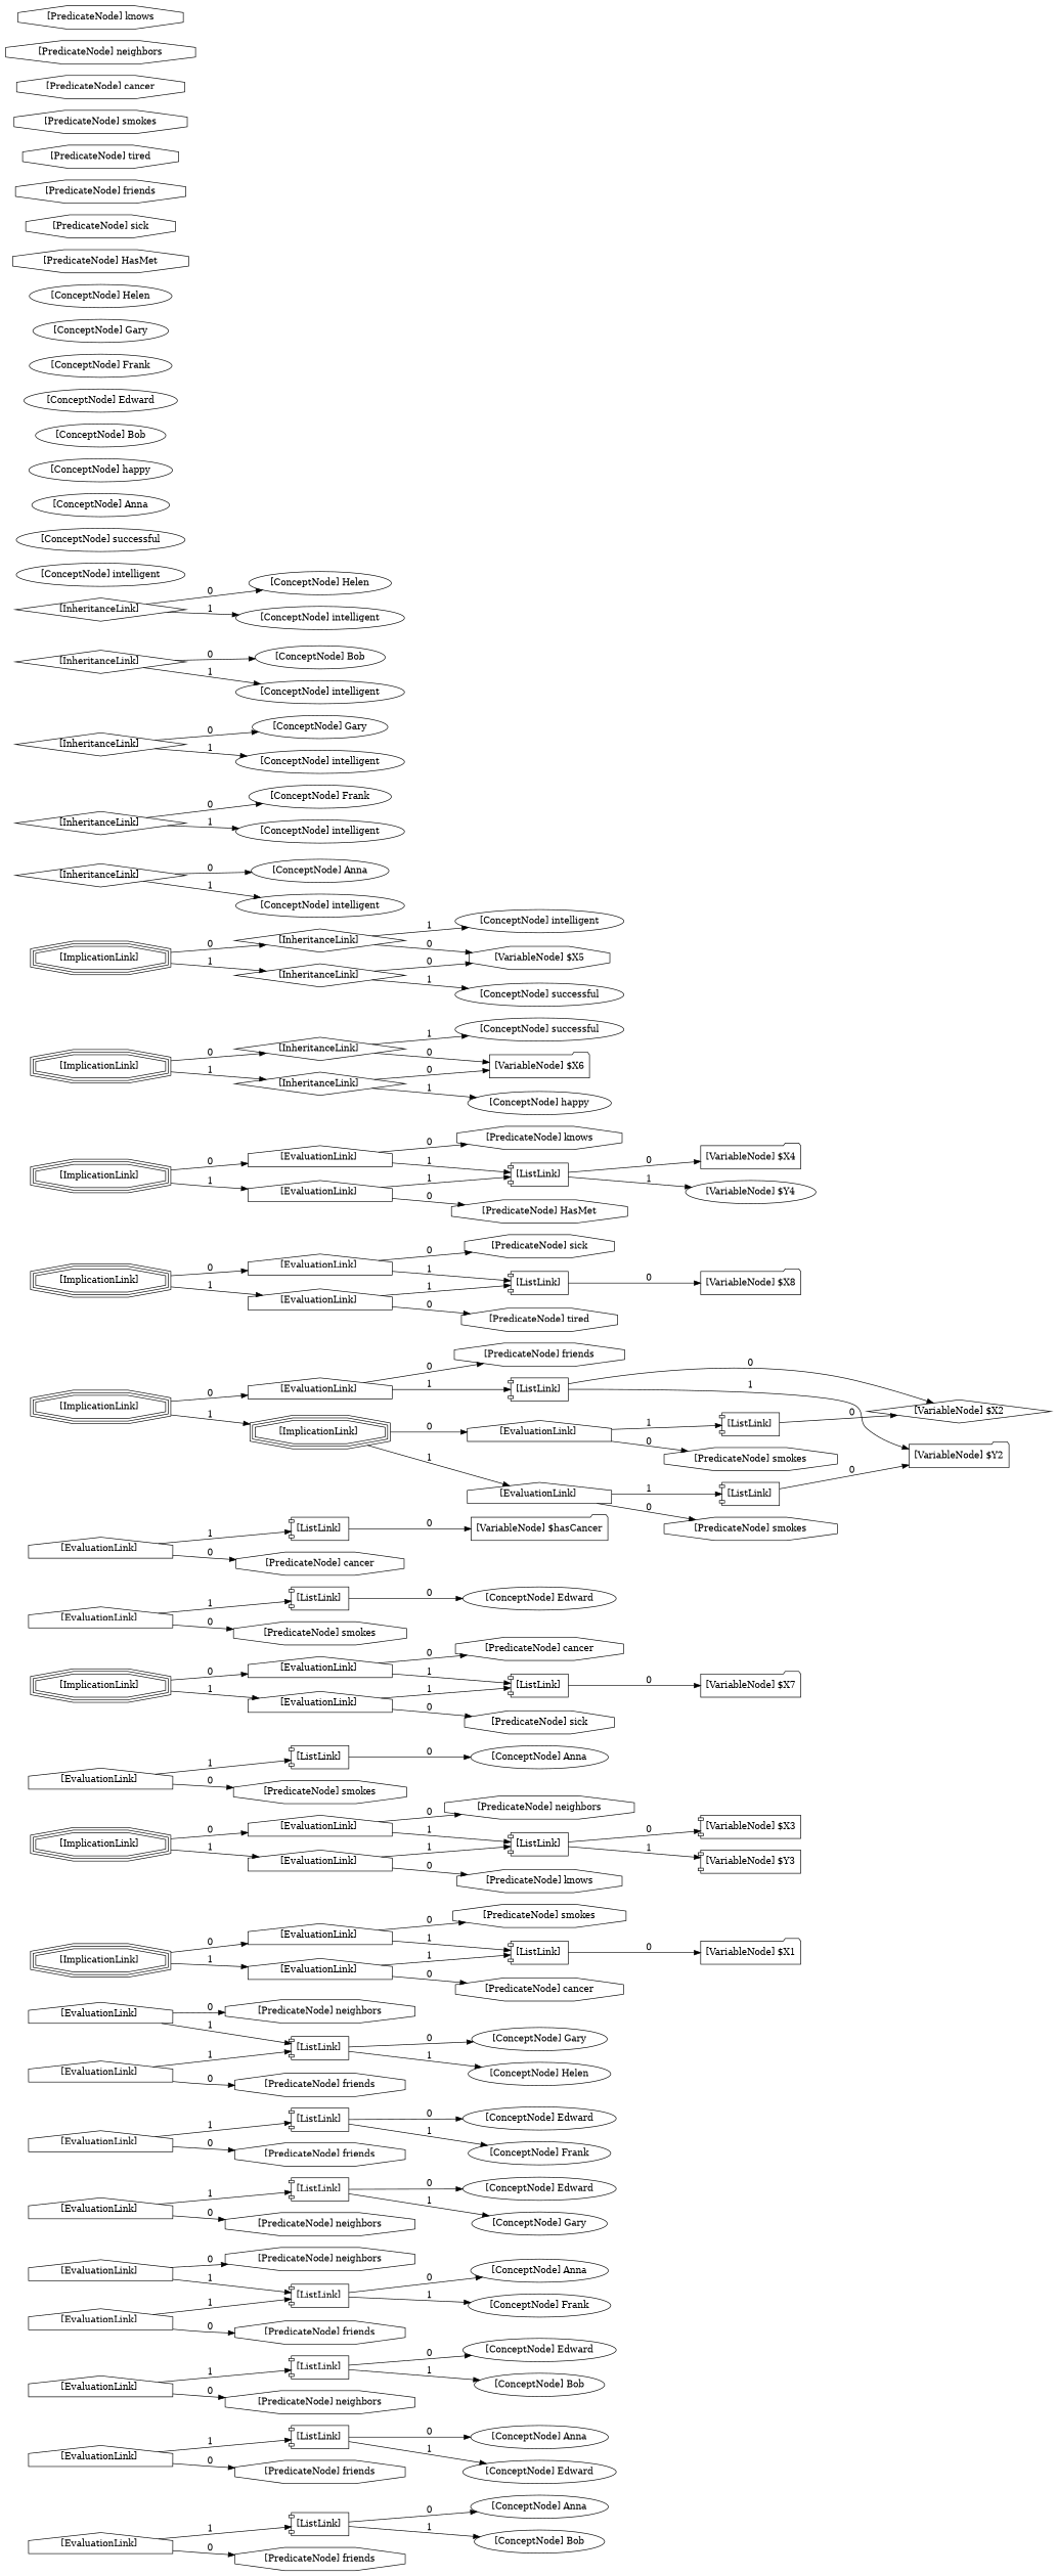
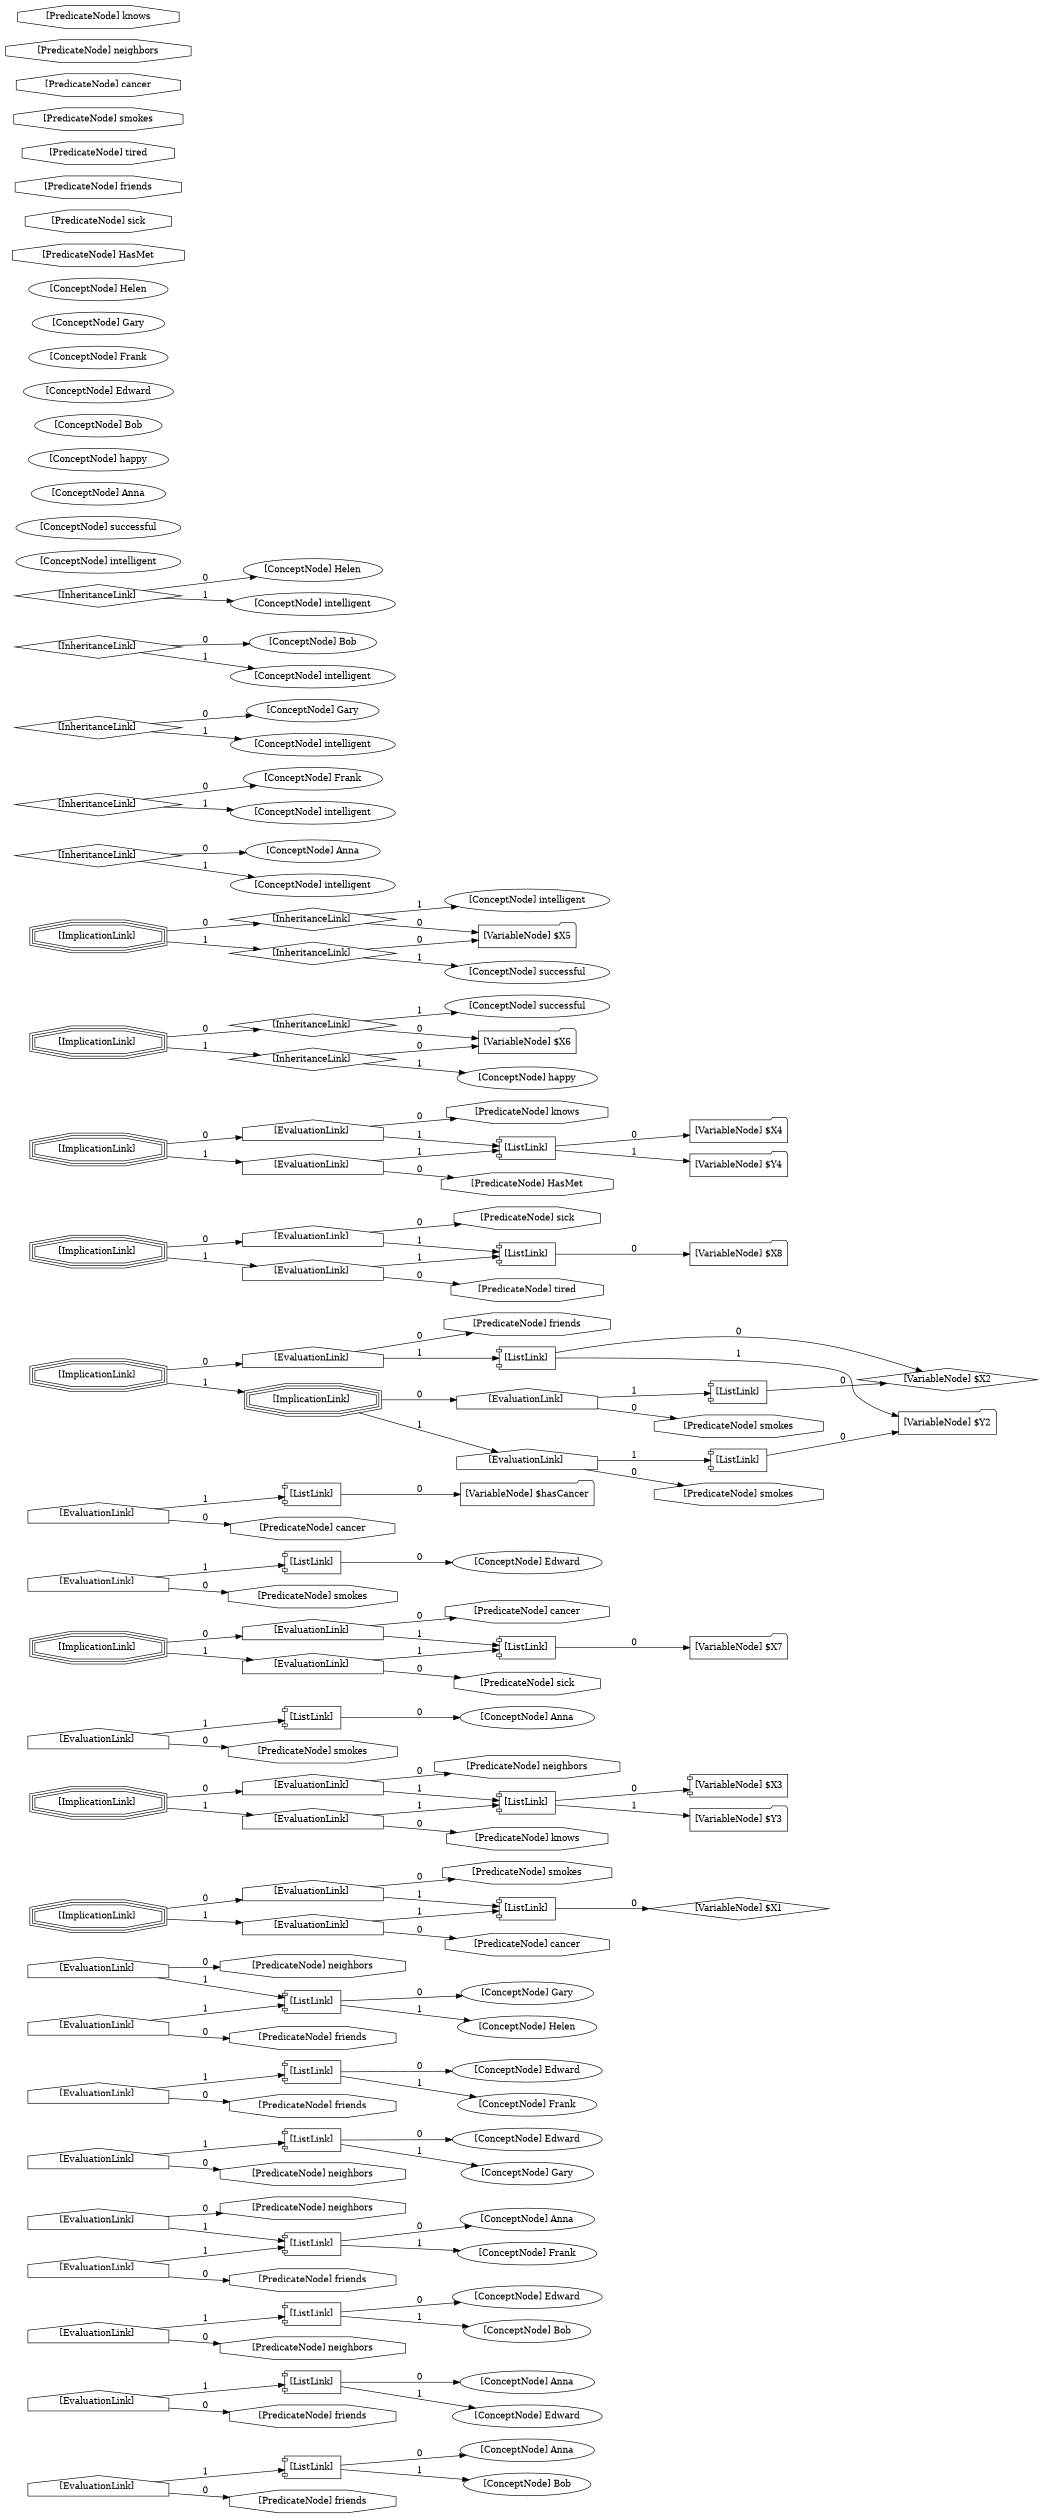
  digraph {
    rankdir=LR
    node [shape=ellipse]
    n1 [label="[ListLink] " shape=component]
    n2 [label="[ConceptNode] Anna"]
    n3 [label="[ConceptNode] Bob"]
    n4 [label="[ListLink] " shape=component]
    n5 [label="[ConceptNode] Anna"]
    n6 [label="[ConceptNode] Edward"]
    n7 [label="[ListLink] " shape=component]
    n8 [label="[ConceptNode] Edward"]
    n9 [label="[ConceptNode] Bob"]
    n10 [label="[ListLink] " shape=component]
    n11 [label="[ConceptNode] Anna"]
    n12 [label="[ConceptNode] Frank"]
    n13 [label="[ListLink] " shape=component]
    n14 [label="[ConceptNode] Edward"]
    n15 [label="[ConceptNode] Gary"]
    n16 [label="[ListLink] " shape=component]
    n17 [label="[ConceptNode] Edward"]
    n18 [label="[ConceptNode] Frank"]
    n19 [label="[ListLink] " shape=component]
    n20 [label="[ConceptNode] Gary"]
    n21 [label="[ConceptNode] Helen"]
    n22 [label="[ListLink] " shape=component]
-   n23 [label="[VariableNode] $X1" shape=folder]
+   n23 [label="[VariableNode] $X1" shape=diamond]
    n24 [label="[ListLink] " shape=component]
    n25 [label="[VariableNode] $X3" shape=component]
-   n26 [label="[VariableNode] $Y3" shape=component]
+   n26 [label="[VariableNode] $Y3" shape=folder]
    n27 [label="[ListLink] " shape=component]
    n28 [label="[ConceptNode] Anna"]
    n29 [label="[ListLink] " shape=component]
    n30 [label="[VariableNode] $X7" shape=folder]
    n31 [label="[ListLink] " shape=component]
    n32 [label="[ConceptNode] Edward"]
    n33 [label="[ListLink] " shape=component]
    n34 [label="[VariableNode] $hasCancer" shape=folder]
    n35 [label="[ListLink] " shape=component]
    n36 [label="[VariableNode] $X2" shape=diamond]
    n37 [label="[VariableNode] $Y2" shape=folder]
    n38 [label="[ListLink] " shape=component]
    n39 [label="[VariableNode] $X8" shape=folder]
    n40 [label="[ListLink] " shape=component]
    n41 [label="[VariableNode] $X4" shape=folder]
-   n42 [label="[VariableNode] $Y4"]
+   n42 [label="[VariableNode] $Y4" shape=folder]
    n43 [label="[ListLink] " shape=component]
    n44 [label="[ListLink] " shape=component]
    n45 [label="[ImplicationLink] " shape=tripleoctagon]
    n46 [label="[EvaluationLink] " shape=house]
    n47 [label="[EvaluationLink] " shape=house]
    n48 [label="[PredicateNode] knows" shape=octagon]
    n49 [label="[PredicateNode] HasMet" shape=octagon]
    n50 [label="[ImplicationLink] " shape=tripleoctagon]
    n51 [label="[EvaluationLink] " shape=house]
    n52 [label="[EvaluationLink] " shape=house]
    n53 [label="[PredicateNode] smokes" shape=octagon]
    n54 [label="[PredicateNode] smokes" shape=octagon]
    n55 [label="[ImplicationLink] " shape=tripleoctagon]
    n56 [label="[EvaluationLink] " shape=house]
    n57 [label="[EvaluationLink] " shape=house]
    n58 [label="[PredicateNode] sick" shape=octagon]
    n59 [label="[PredicateNode] tired" shape=octagon]
    n60 [label="[ImplicationLink] " shape=tripleoctagon]
    n61 [label="[EvaluationLink] " shape=house]
    n62 [label="[PredicateNode] friends" shape=octagon]
    n63 [label="[ImplicationLink] " shape=tripleoctagon]
    n64 [label="[InheritanceLink] " shape=diamond]
    n65 [label="[InheritanceLink] " shape=diamond]
    n66 [label="[VariableNode] $X6" shape=folder]
    n67 [label="[ConceptNode] successful"]
    n68 [label="[ConceptNode] happy"]
    n69 [label="[ImplicationLink] " shape=tripleoctagon]
    n70 [label="[EvaluationLink] " shape=house]
    n71 [label="[EvaluationLink] " shape=house]
    n72 [label="[PredicateNode] smokes" shape=octagon]
    n73 [label="[PredicateNode] cancer" shape=octagon]
    n74 [label="[ImplicationLink] " shape=tripleoctagon]
    n75 [label="[EvaluationLink] " shape=house]
    n76 [label="[EvaluationLink] " shape=house]
    n77 [label="[PredicateNode] neighbors" shape=octagon]
    n78 [label="[PredicateNode] knows" shape=octagon]
    n79 [label="[ImplicationLink] " shape=tripleoctagon]
    n80 [label="[EvaluationLink] " shape=house]
    n81 [label="[EvaluationLink] " shape=house]
    n82 [label="[PredicateNode] cancer" shape=octagon]
    n83 [label="[PredicateNode] sick" shape=octagon]
    n84 [label="[ImplicationLink] " shape=tripleoctagon]
    n85 [label="[InheritanceLink] " shape=diamond]
    n86 [label="[InheritanceLink] " shape=diamond]
-   n87 [label="[VariableNode] $X5" shape=octagon]
+   n87 [label="[VariableNode] $X5" shape=folder]
    n88 [label="[ConceptNode] intelligent"]
    n89 [label="[ConceptNode] successful"]
    n90 [label="[EvaluationLink] " shape=house]
    n91 [label="[PredicateNode] neighbors" shape=octagon]
    n92 [label="[EvaluationLink] " shape=house]
    n93 [label="[PredicateNode] neighbors" shape=octagon]
    n94 [label="[EvaluationLink] " shape=house]
    n95 [label="[PredicateNode] neighbors" shape=octagon]
    n96 [label="[EvaluationLink] " shape=house]
    n97 [label="[PredicateNode] neighbors" shape=octagon]
    n98 [label="[EvaluationLink] " shape=house]
    n99 [label="[PredicateNode] friends" shape=octagon]
    n100 [label="[EvaluationLink] " shape=house]
    n101 [label="[PredicateNode] friends" shape=octagon]
    n102 [label="[EvaluationLink] " shape=house]
    n103 [label="[PredicateNode] friends" shape=octagon]
    n104 [label="[EvaluationLink] " shape=house]
    n105 [label="[PredicateNode] friends" shape=octagon]
    n106 [label="[EvaluationLink] " shape=house]
    n107 [label="[PredicateNode] friends" shape=octagon]
    n108 [label="[EvaluationLink] " shape=house]
    n109 [label="[PredicateNode] smokes" shape=octagon]
    n110 [label="[EvaluationLink] " shape=house]
    n111 [label="[PredicateNode] smokes" shape=octagon]
    n112 [label="[EvaluationLink] " shape=house]
    n113 [label="[PredicateNode] cancer" shape=octagon]
    n114 [label="[InheritanceLink] " shape=diamond]
    n115 [label="[ConceptNode] Anna"]
    n116 [label="[ConceptNode] intelligent"]
    n117 [label="[InheritanceLink] " shape=diamond]
    n118 [label="[ConceptNode] Frank"]
    n119 [label="[ConceptNode] intelligent"]
    n120 [label="[InheritanceLink] " shape=diamond]
    n121 [label="[ConceptNode] Gary"]
    n122 [label="[ConceptNode] intelligent"]
    n123 [label="[InheritanceLink] " shape=diamond]
    n124 [label="[ConceptNode] Bob"]
    n125 [label="[ConceptNode] intelligent"]
    n126 [label="[InheritanceLink] " shape=diamond]
    n127 [label="[ConceptNode] Helen"]
    n128 [label="[ConceptNode] intelligent"]
    n129 [label="[ConceptNode] intelligent"]
    n130 [label="[ConceptNode] successful"]
    n131 [label="[ConceptNode] Anna"]
    n132 [label="[ConceptNode] happy"]
    n133 [label="[ConceptNode] Bob"]
    n134 [label="[ConceptNode] Edward"]
    n135 [label="[ConceptNode] Frank"]
    n136 [label="[ConceptNode] Gary"]
    n137 [label="[ConceptNode] Helen"]
    n138 [label="[PredicateNode] HasMet" shape=octagon]
    n139 [label="[PredicateNode] sick" shape=octagon]
    n140 [label="[PredicateNode] friends" shape=octagon]
    n141 [label="[PredicateNode] tired" shape=octagon]
    n142 [label="[PredicateNode] smokes" shape=octagon]
    n143 [label="[PredicateNode] cancer" shape=octagon]
    n144 [label="[PredicateNode] neighbors" shape=octagon]
    n145 [label="[PredicateNode] knows" shape=octagon]
    n1 -> n2 [label=0]
    n1 -> n3 [label=1]
    n4 -> n5 [label=0]
    n4 -> n6 [label=1]
    n7 -> n8 [label=0]
    n7 -> n9 [label=1]
    n10 -> n11 [label=0]
    n10 -> n12 [label=1]
    n13 -> n14 [label=0]
    n13 -> n15 [label=1]
    n16 -> n17 [label=0]
    n16 -> n18 [label=1]
    n19 -> n20 [label=0]
    n19 -> n21 [label=1]
    n22 -> n23 [label=0]
    n24 -> n25 [label=0]
    n24 -> n26 [label=1]
    n27 -> n28 [label=0]
    n29 -> n30 [label=0]
    n31 -> n32 [label=0]
    n33 -> n34 [label=0]
    n35 -> n36 [label=0]
    n35 -> n37 [label=1]
    n38 -> n39 [label=0]
    n40 -> n41 [label=0]
    n40 -> n42 [label=1]
    n43 -> n36 [label=0]
    n44 -> n37 [label=0]
    n45 -> n46 [label=0]
    n45 -> n47 [label=1]
    n46 -> n40 [label=1]
    n46 -> n48 [label=0]
    n47 -> n40 [label=1]
    n47 -> n49 [label=0]
    n50 -> n51 [label=0]
    n50 -> n52 [label=1]
    n51 -> n43 [label=1]
    n51 -> n53 [label=0]
    n52 -> n44 [label=1]
    n52 -> n54 [label=0]
    n55 -> n56 [label=0]
    n55 -> n57 [label=1]
    n56 -> n38 [label=1]
    n56 -> n58 [label=0]
    n57 -> n38 [label=1]
    n57 -> n59 [label=0]
    n60 -> n50 [label=1]
    n60 -> n61 [label=0]
    n61 -> n35 [label=1]
    n61 -> n62 [label=0]
    n63 -> n64 [label=0]
    n63 -> n65 [label=1]
    n64 -> n66 [label=0]
    n64 -> n67 [label=1]
    n65 -> n66 [label=0]
    n65 -> n68 [label=1]
    n69 -> n70 [label=0]
    n69 -> n71 [label=1]
    n70 -> n22 [label=1]
    n70 -> n72 [label=0]
    n71 -> n22 [label=1]
    n71 -> n73 [label=0]
    n74 -> n75 [label=0]
    n74 -> n76 [label=1]
    n75 -> n24 [label=1]
    n75 -> n77 [label=0]
    n76 -> n24 [label=1]
    n76 -> n78 [label=0]
    n79 -> n80 [label=0]
    n79 -> n81 [label=1]
    n80 -> n29 [label=1]
    n80 -> n82 [label=0]
    n81 -> n29 [label=1]
    n81 -> n83 [label=0]
    n84 -> n85 [label=0]
    n84 -> n86 [label=1]
    n85 -> n87 [label=0]
    n85 -> n88 [label=1]
    n86 -> n87 [label=0]
    n86 -> n89 [label=1]
    n90 -> n10 [label=1]
    n90 -> n91 [label=0]
    n92 -> n7 [label=1]
    n92 -> n93 [label=0]
    n94 -> n13 [label=1]
    n94 -> n95 [label=0]
    n96 -> n19 [label=1]
    n96 -> n97 [label=0]
    n98 -> n1 [label=1]
    n98 -> n99 [label=0]
    n100 -> n4 [label=1]
    n100 -> n101 [label=0]
    n102 -> n10 [label=1]
    n102 -> n103 [label=0]
    n104 -> n16 [label=1]
    n104 -> n105 [label=0]
    n106 -> n19 [label=1]
    n106 -> n107 [label=0]
    n108 -> n27 [label=1]
    n108 -> n109 [label=0]
    n110 -> n31 [label=1]
    n110 -> n111 [label=0]
    n112 -> n33 [label=1]
    n112 -> n113 [label=0]
    n114 -> n115 [label=0]
    n114 -> n116 [label=1]
    n117 -> n118 [label=0]
    n117 -> n119 [label=1]
    n120 -> n121 [label=0]
    n120 -> n122 [label=1]
    n123 -> n124 [label=0]
    n123 -> n125 [label=1]
    n126 -> n127 [label=0]
    n126 -> n128 [label=1]
  }
